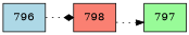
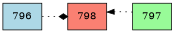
  digraph {
    rankdir=LR
    node [shape=record style=filled]
    edge [style=dotted]
    n1 [fillcolor=lightblue label="{796}"]
    n2 [fillcolor=salmon label="{798}"]
    n3 [fillcolor=palegreen label="{797}"]
    n1 -> n2 [arrowhead=diamond]
-   n2 -> n3 [arrowhead=normal]
+   n3 -> n2 [arrowhead=normal]
  }
